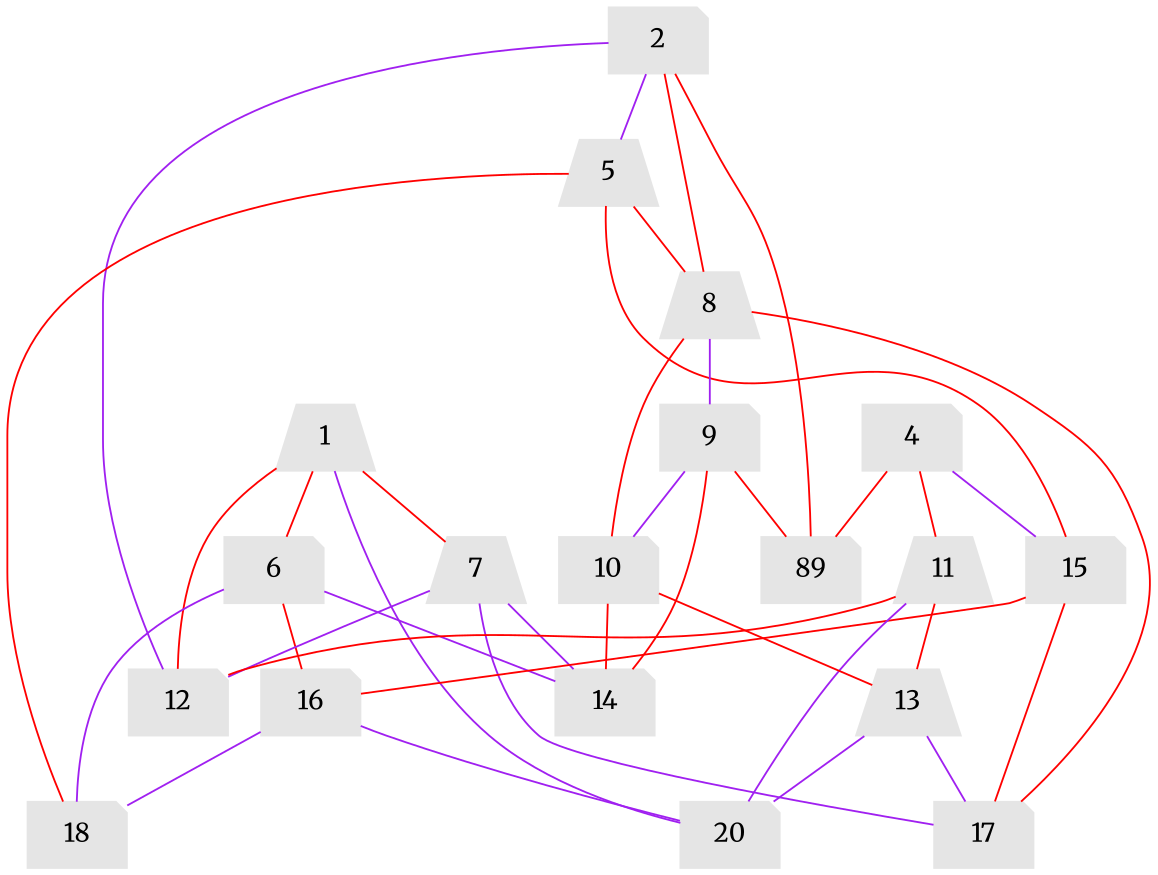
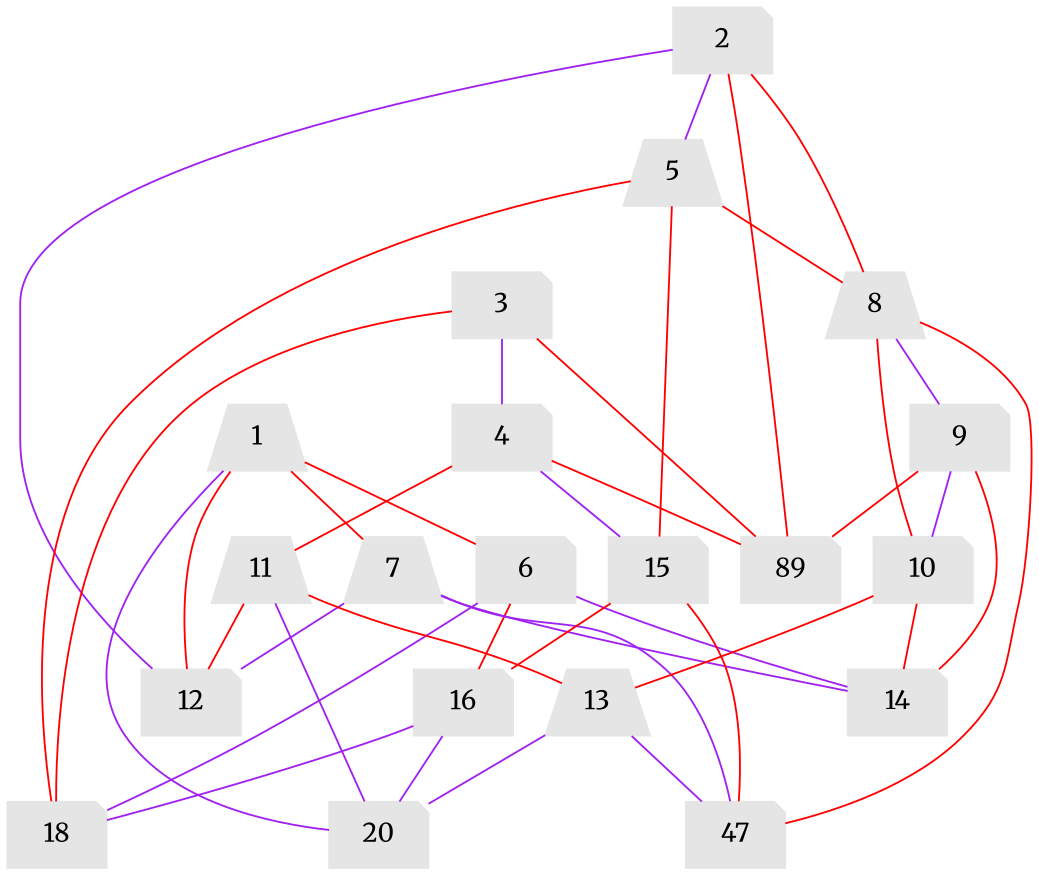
  graph {
    fontname=Merriweather
    node [color=gray90 fontname=Merriweather shape=note style=filled]
    edge [color=red fontname=Merriweather]
    1 [shape=trapezium]
    6
    7 [shape=trapezium]
    12
    20
    18
    14
    16
-   17
+   17 [label=47]
    2
    5 [shape=trapezium]
    n12 [label=89]
    8 [shape=trapezium]
+   3
    4
    15
    11 [shape=trapezium]
    13 [shape=trapezium]
    9
    10
    1 -- 6
    1 -- 7
    1 -- 12
    1 -- 20 [color=purple]
    6 -- 18 [color=purple]
    6 -- 14 [color=purple]
    6 -- 16
    7 -- 12 [color=purple]
    7 -- 14 [color=purple]
    7 -- 17 [color=purple]
    16 -- 20 [color=purple]
    16 -- 18 [color=purple]
    2 -- 12 [color=purple]
    2 -- 5 [color=purple]
    2 -- n12
    2 -- 8
    5 -- 18
    5 -- 8
    5 -- 15
    8 -- 17
    8 -- 9 [color=purple]
    8 -- 10
+   3 -- 18
+   3 -- n12
+   3 -- 4 [color=purple]
    4 -- n12
    4 -- 15 [color=purple]
    4 -- 11
    15 -- 16
    15 -- 17
    11 -- 12
    11 -- 20 [color=purple]
    11 -- 13
    13 -- 20 [color=purple]
    13 -- 17 [color=purple]
    9 -- 14
    9 -- n12
    9 -- 10 [color=purple]
    10 -- 14
    10 -- 13
  }
